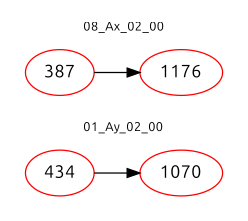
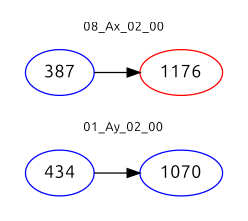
  digraph {
    fontname=Ubuntu
    rankdir=LR
    node [color=blue fontname=Ubuntu]
    edge [color=black fontname=Ubuntu]
-   n1 [color=red label=434]
-   n2 [color=red label=1070]
-   n3 [color=red label=387]
+   n1 [label=434]
+   n2 [label=1070]
+   n3 [label=387]
    n4 [color=red label=1176]
    subgraph cluster_1 {
      color=white
      fontsize=10
      label="01_Ay_02_00"
      n1
      n2
    }
    subgraph cluster_2 {
      color=white
      fontsize=10
      label="08_Ax_02_00"
      n3
      n4
    }
    n1 -> n2
    n3 -> n4
  }
